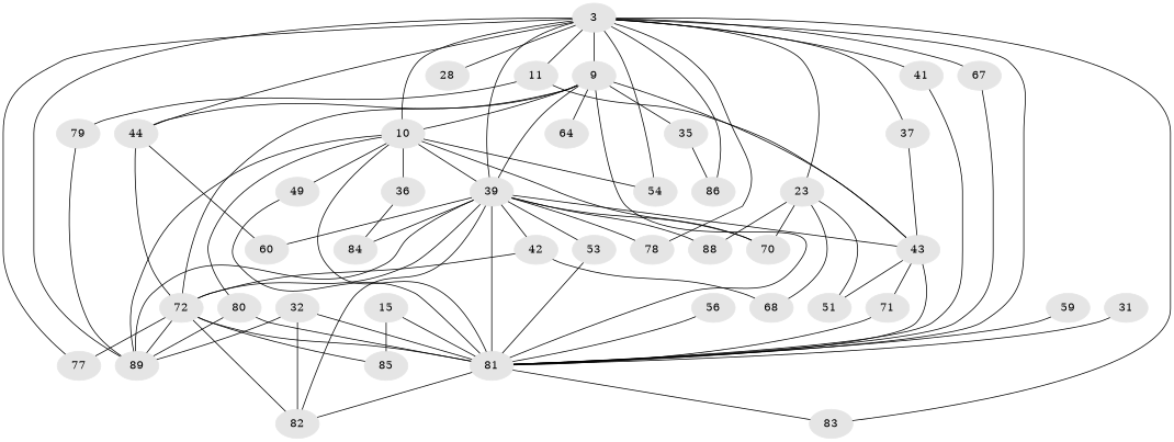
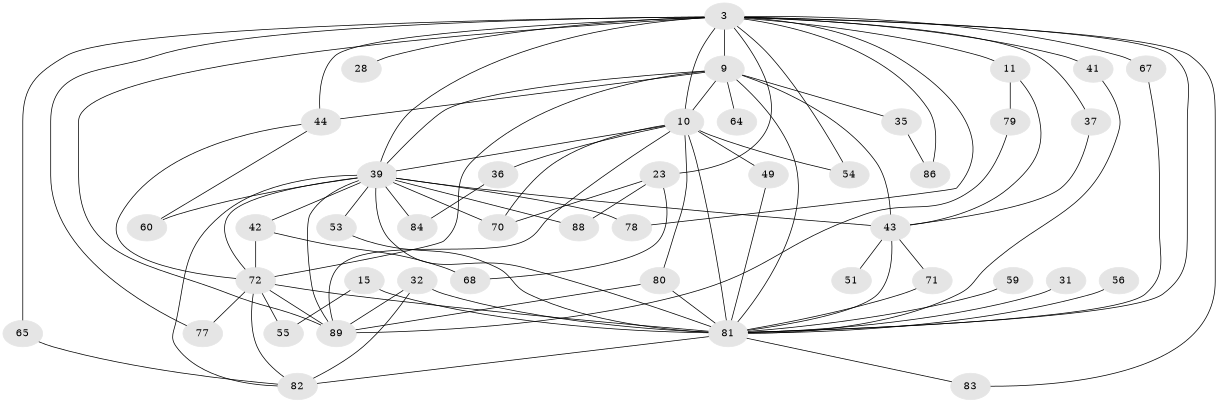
  graph {
    node [color=gray90 style=filled]
    3 [super="+1"]
    9 [super="+4"]
    10 [super="+8"]
    11
    23
    28
    37
    39 [super="+29+7"]
    41
    44 [super="+38"]
    54
+   65
    67
    77 [super="+75"]
    78
    81 [super="+69+50+5"]
    83
    86
    89 [super="+87+73"]
    35 [super="+19"]
    43 [super="+18+26"]
    64 [super="+62"]
    72 [super="+13+66+58"]
    36
    49
    70 [super="+24"]
    80 [super="+76"]
    79
    51
    68
    88
    82 [super="+63+40"]
    84
    42
    53
    60
    71
-   85
+   85 [label=55]
    59
    15
    31
    32 [super="+21"]
    56
    3 -- 9 [weight=4]
    3 -- 10 [weight=4]
    3 -- 11 [weight=2]
    3 -- 23 [weight=2]
    3 -- 28 [weight=2]
    3 -- 37
    3 -- 39 [weight=4]
    3 -- 41
    3 -- 44 [weight=2]
    3 -- 54
+   3 -- 65
    3 -- 67
    3 -- 77
    3 -- 78
    3 -- 81 [weight=5]
    3 -- 83
    3 -- 86
    3 -- 89
    9 -- 10 [weight=4]
    9 -- 39 [weight=5]
    9 -- 44 [weight=3]
    9 -- 81 [weight=4]
    9 -- 35 [weight=3]
    9 -- 43 [weight=2]
    9 -- 64 [weight=2]
    9 -- 72 [weight=3]
    10 -- 39 [weight=4]
    10 -- 54
    10 -- 81 [weight=5]
    10 -- 89
    10 -- 36 [weight=2]
    10 -- 49
    10 -- 70
    10 -- 80
    11 -- 43
    11 -- 79
    23 -- 70
-   23 -- 51
    23 -- 68
    23 -- 88
    37 -- 43
    39 -- 78
    39 -- 81 [weight=8]
    39 -- 89 [weight=5]
    39 -- 43
    39 -- 72
    39 -- 70
    39 -- 88
    39 -- 82
    39 -- 84
    39 -- 42 [weight=2]
    39 -- 53
    39 -- 60
    41 -- 81
    44 -- 72
    44 -- 60
+   65 -- 82
    67 -- 81
    81 -- 83
    81 -- 82
    35 -- 86
    43 -- 81
    43 -- 51
    43 -- 71
    72 -- 77 [weight=2]
    72 -- 81
    72 -- 89
    72 -- 82 [weight=2]
    72 -- 85
    36 -- 84
    49 -- 81
    80 -- 81
    80 -- 89
    79 -- 89
    42 -- 72
    42 -- 68
    53 -- 81
    71 -- 81
    59 -- 81
    15 -- 81 [weight=2]
    15 -- 85
    31 -- 81
    32 -- 81 [weight=3]
    32 -- 89
    32 -- 82 [weight=3]
    56 -- 81 [weight=2]
  }
